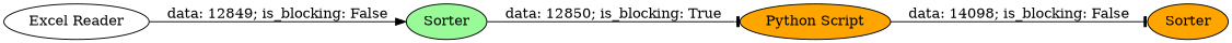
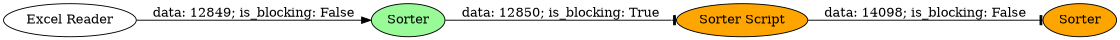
  digraph {
    rankdir=LR
    node [style=filled fillcolor=orange]
    edge [arrowhead=tee]
    n1 [label=Sorter]
-   n2 [label="Python Script"]
+   n2 [label="Sorter Script"]
    n3 [label="Excel Reader" fillcolor=white]
    n4 [label=Sorter fillcolor=palegreen]
    n2 -> n1 [label="data: 14098; is_blocking: False"]
    n3 -> n4 [label="data: 12849; is_blocking: False" arrowhead=normal]
    n4 -> n2 [label="data: 12850; is_blocking: True"]
  }
